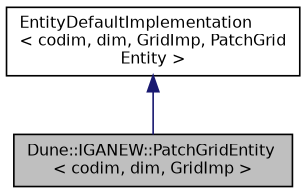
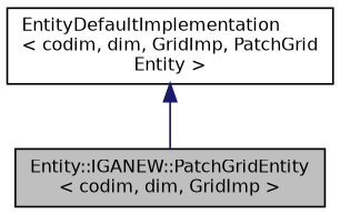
  digraph {
    node [color=black fontname=Helvetica fontsize=10 shape=record style=filled]
-   n1 [fillcolor=grey75 fontcolor=black height=0.2 label="Dune::IGANEW::PatchGridEntity\l\< codim, dim, GridImp \>" width=0.4]
+   n1 [fillcolor=grey75 fontcolor=black height=0.2 label="Entity::IGANEW::PatchGridEntity\l\< codim, dim, GridImp \>" width=0.4]
    n2 [fillcolor=white height=0.2 label="EntityDefaultImplementation\l\< codim, dim, GridImp, PatchGrid\lEntity \>" width=0.4]
    n2 -> n1 [color=midnightblue dir=back fontname=Helvetica fontsize=10 labelfontname=Helvetica labelfontsize=10 style=solid]
  }
